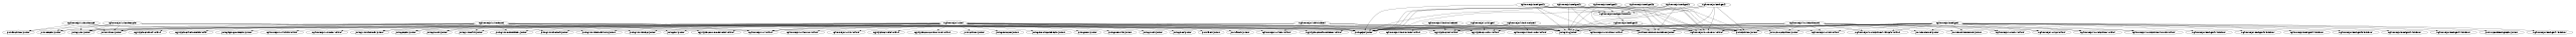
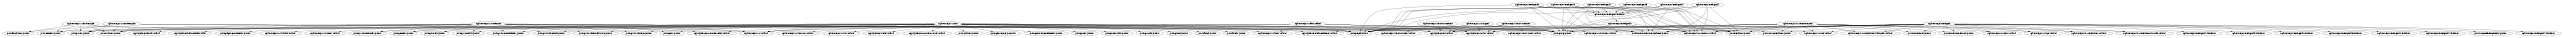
  digraph {
    fontname="Patrick Hand"
    node [fontname="Patrick Hand"]
    edge [fontname="Patrick Hand"]
    "org.fusesource.jansi.AnsiConsoleExample"
    "java.io.FileInputStream (java.base)"
    "java.io.IOException (java.base)"
    "java.io.PrintStream (java.base)"
    "java.lang.Object (java.base)"
    "java.lang.String (java.base)"
    "java.lang.System (java.base)"
    "org.fusesource.jansi.AnsiConsoleExample2"
    "org.fusesource.jansi.Ansi (not found)"
    "org.fusesource.jansi.AnsiRendererTest"
    "java.lang.Class (java.base)"
    "java.lang.Exception (java.base)"
    "java.lang.IllegalArgumentException (java.base)"
    "java.lang.Throwable (java.base)"
    "java.lang.invoke.CallSite (java.base)"
    "java.lang.invoke.LambdaMetafactory (java.base)"
    "java.lang.invoke.MethodHandle (java.base)"
    "java.lang.invoke.MethodHandles (java.base)"
    "java.lang.invoke.MethodHandles$Lookup (java.base)"
    "java.lang.invoke.MethodType (java.base)"
    "org.fusesource.jansi.Ansi$Attribute (not found)"
    "org.fusesource.jansi.AnsiRenderer (not found)"
    "org.junit.jupiter.api.Assertions (not found)"
    "org.junit.jupiter.api.BeforeAll (not found)"
    "org.junit.jupiter.api.Test (not found)"
    n26 [label="org.junit.jupiter.api.function.Executable (not file)"]
    "org.junit.jupiter.params.ParameterizedTest (not found)"
    "org.fusesource.jansi.AnsiStringTest"
    "org.fusesource.jansi.AnsiTest"
    "org.fusesource.jansi.Ansi$Color (not found)"
    "java.io.ByteArrayOutputStream (java.base)"
    "java.io.InputStream (java.base)"
-   "java.lang.CharSequence (java.base)"
+   "java.lang.CharSequence (java.base)" [label="java.lang.CharSequence (java.provider)"]
    "java.lang.CloneNotSupportedException (java.base)"
    "java.lang.Process (java.base)"
    "java.lang.ProcessBuilder (java.base)"
    "java.lang.Runnable (java.base)"
    "java.lang.Thread (java.base)"
    "java.nio.file.Path (java.base)"
    "java.nio.file.Paths (java.base)"
    "org.fusesource.jansi.Ansi$Consumer (not found)"
    "org.fusesource.jansi.AnsiMain (not found)"
    "org.junit.jupiter.api.Disabled (not found)"
    "org.junit.jupiter.api.condition.EnabledOnOs (not found)"
    "org.junit.jupiter.params.provider.CsvSource (not found)"
    "org.fusesource.jansi.EncodingTest"
    "java.io.OutputStream (java.base)"
    "java.io.UnsupportedEncodingException (java.base)"
    "java.nio.charset.Charset (java.base)"
    "java.nio.charset.StandardCharsets (java.base)"
    "java.util.concurrent.atomic.AtomicReference (java.base)"
    "org.fusesource.jansi.AnsiColors (not found)"
    "org.fusesource.jansi.AnsiMode (not found)"
    "org.fusesource.jansi.AnsiPrintStream (not found)"
    "org.fusesource.jansi.AnsiType (not found)"
    "org.fusesource.jansi.EncodingTest$1 (test-classes)"
    "org.fusesource.jansi.EncodingTest$2 (test-classes)"
    "org.fusesource.jansi.EncodingTest$3 (test-classes)"
    "org.fusesource.jansi.EncodingTest$4 (test-classes)"
    "org.fusesource.jansi.EncodingTest$5 (test-classes)"
    "org.fusesource.jansi.EncodingTest$6 (test-classes)"
    "org.fusesource.jansi.EncodingTest$7 (test-classes)"
    "org.fusesource.jansi.io.AnsiOutputStream (not found)"
    "org.fusesource.jansi.io.AnsiOutputStream$IoRunnable (not found)"
    "org.fusesource.jansi.io.AnsiOutputStream$WidthSupplier (not found)"
    "org.fusesource.jansi.io.AnsiProcessor (not found)"
    "org.fusesource.jansi.EncodingTest$1"
    "org.fusesource.jansi.EncodingTest (test-classes)"
    "org.fusesource.jansi.EncodingTest$4"
    "org.fusesource.jansi.EncodingTest$2"
    "org.fusesource.jansi.EncodingTest$3"
    "org.fusesource.jansi.EncodingTest$5"
    "org.fusesource.jansi.EncodingTest$6"
    "org.fusesource.jansi.EncodingTest$7"
    "org.fusesource.jansi.InstallUninstallTest"
    "org.fusesource.jansi.internal.JansiLoaderTest"
    "org.fusesource.jansi.internal.JansiLoader (not found)"
    "org.fusesource.jansi.internal.Kernel32Test"
    "org.fusesource.jansi.internal.Kernel32 (not found)"
    "org.fusesource.jansi.io.AnsiOutputStreamTest"
    "org.fusesource.jansi.AnsiConsoleExample" -> "java.io.FileInputStream (java.base)"
    "org.fusesource.jansi.AnsiConsoleExample" -> "java.io.IOException (java.base)"
    "org.fusesource.jansi.AnsiConsoleExample" -> "java.io.PrintStream (java.base)"
    "org.fusesource.jansi.AnsiConsoleExample" -> "java.lang.Object (java.base)"
    "org.fusesource.jansi.AnsiConsoleExample" -> "java.lang.String (java.base)"
    "org.fusesource.jansi.AnsiConsoleExample" -> "java.lang.System (java.base)"
    "org.fusesource.jansi.AnsiConsoleExample2" -> "java.io.FileInputStream (java.base)"
    "org.fusesource.jansi.AnsiConsoleExample2" -> "java.io.IOException (java.base)"
    "org.fusesource.jansi.AnsiConsoleExample2" -> "java.io.PrintStream (java.base)"
    "org.fusesource.jansi.AnsiConsoleExample2" -> "java.lang.Object (java.base)"
    "org.fusesource.jansi.AnsiConsoleExample2" -> "java.lang.String (java.base)"
    "org.fusesource.jansi.AnsiConsoleExample2" -> "java.lang.System (java.base)"
    "org.fusesource.jansi.AnsiConsoleExample2" -> "org.fusesource.jansi.Ansi (not found)"
    "org.fusesource.jansi.AnsiRendererTest" -> "java.io.PrintStream (java.base)"
    "org.fusesource.jansi.AnsiRendererTest" -> "java.lang.Object (java.base)"
    "org.fusesource.jansi.AnsiRendererTest" -> "java.lang.String (java.base)"
    "org.fusesource.jansi.AnsiRendererTest" -> "java.lang.System (java.base)"
    "org.fusesource.jansi.AnsiRendererTest" -> "org.fusesource.jansi.Ansi (not found)"
    "org.fusesource.jansi.AnsiRendererTest" -> "java.lang.Class (java.base)"
    "org.fusesource.jansi.AnsiRendererTest" -> "java.lang.Exception (java.base)"
    "org.fusesource.jansi.AnsiRendererTest" -> "java.lang.IllegalArgumentException (java.base)"
    "org.fusesource.jansi.AnsiRendererTest" -> "java.lang.Throwable (java.base)"
    "org.fusesource.jansi.AnsiRendererTest" -> "java.lang.invoke.CallSite (java.base)"
    "org.fusesource.jansi.AnsiRendererTest" -> "java.lang.invoke.LambdaMetafactory (java.base)"
    "org.fusesource.jansi.AnsiRendererTest" -> "java.lang.invoke.MethodHandle (java.base)"
    "org.fusesource.jansi.AnsiRendererTest" -> "java.lang.invoke.MethodHandles (java.base)"
    "org.fusesource.jansi.AnsiRendererTest" -> "java.lang.invoke.MethodHandles$Lookup (java.base)"
    "org.fusesource.jansi.AnsiRendererTest" -> "java.lang.invoke.MethodType (java.base)"
    "org.fusesource.jansi.AnsiRendererTest" -> "org.fusesource.jansi.Ansi$Attribute (not found)"
    "org.fusesource.jansi.AnsiRendererTest" -> "org.fusesource.jansi.AnsiRenderer (not found)"
    "org.fusesource.jansi.AnsiRendererTest" -> "org.junit.jupiter.api.Assertions (not found)"
    "org.fusesource.jansi.AnsiRendererTest" -> "org.junit.jupiter.api.BeforeAll (not found)"
    "org.fusesource.jansi.AnsiRendererTest" -> "org.junit.jupiter.api.Test (not found)"
    "org.fusesource.jansi.AnsiRendererTest" -> n26
    "org.fusesource.jansi.AnsiRendererTest" -> "org.junit.jupiter.params.ParameterizedTest (not found)"
    "org.fusesource.jansi.AnsiStringTest" -> "java.lang.Object (java.base)"
    "org.fusesource.jansi.AnsiStringTest" -> "java.lang.String (java.base)"
    "org.fusesource.jansi.AnsiStringTest" -> "org.fusesource.jansi.Ansi (not found)"
    "org.fusesource.jansi.AnsiStringTest" -> "org.junit.jupiter.api.Assertions (not found)"
    "org.fusesource.jansi.AnsiStringTest" -> "org.junit.jupiter.api.Test (not found)"
    "org.fusesource.jansi.AnsiTest" -> "java.lang.Object (java.base)"
    "org.fusesource.jansi.AnsiTest" -> "java.lang.String (java.base)"
    "org.fusesource.jansi.AnsiTest" -> "java.lang.System (java.base)"
    "org.fusesource.jansi.AnsiTest" -> "org.fusesource.jansi.Ansi (not found)"
    "org.fusesource.jansi.AnsiTest" -> "java.lang.Class (java.base)"
    "org.fusesource.jansi.AnsiTest" -> "java.lang.Exception (java.base)"
    "org.fusesource.jansi.AnsiTest" -> "java.lang.Throwable (java.base)"
    "org.fusesource.jansi.AnsiTest" -> "java.lang.invoke.CallSite (java.base)"
    "org.fusesource.jansi.AnsiTest" -> "java.lang.invoke.LambdaMetafactory (java.base)"
    "org.fusesource.jansi.AnsiTest" -> "java.lang.invoke.MethodHandle (java.base)"
    "org.fusesource.jansi.AnsiTest" -> "java.lang.invoke.MethodHandles (java.base)"
    "org.fusesource.jansi.AnsiTest" -> "java.lang.invoke.MethodHandles$Lookup (java.base)"
    "org.fusesource.jansi.AnsiTest" -> "java.lang.invoke.MethodType (java.base)"
    "org.fusesource.jansi.AnsiTest" -> "org.junit.jupiter.api.Assertions (not found)"
    "org.fusesource.jansi.AnsiTest" -> "org.junit.jupiter.api.Test (not found)"
    "org.fusesource.jansi.AnsiTest" -> "org.junit.jupiter.params.ParameterizedTest (not found)"
    "org.fusesource.jansi.AnsiTest" -> "org.fusesource.jansi.Ansi$Color (not found)"
    "org.fusesource.jansi.AnsiTest" -> "java.io.ByteArrayOutputStream (java.base)"
    "org.fusesource.jansi.AnsiTest" -> "java.io.InputStream (java.base)"
    "org.fusesource.jansi.AnsiTest" -> "java.lang.CharSequence (java.base)"
    "org.fusesource.jansi.AnsiTest" -> "java.lang.CloneNotSupportedException (java.base)"
    "org.fusesource.jansi.AnsiTest" -> "java.lang.Process (java.base)"
    "org.fusesource.jansi.AnsiTest" -> "java.lang.ProcessBuilder (java.base)"
    "org.fusesource.jansi.AnsiTest" -> "java.lang.Runnable (java.base)"
    "org.fusesource.jansi.AnsiTest" -> "java.lang.Thread (java.base)"
    "org.fusesource.jansi.AnsiTest" -> "java.nio.file.Path (java.base)"
    "org.fusesource.jansi.AnsiTest" -> "java.nio.file.Paths (java.base)"
    "org.fusesource.jansi.AnsiTest" -> "org.fusesource.jansi.Ansi$Consumer (not found)"
    "org.fusesource.jansi.AnsiTest" -> "org.fusesource.jansi.AnsiMain (not found)"
    "org.fusesource.jansi.AnsiTest" -> "org.junit.jupiter.api.Disabled (not found)"
    "org.fusesource.jansi.AnsiTest" -> "org.junit.jupiter.api.condition.EnabledOnOs (not found)"
    "org.fusesource.jansi.AnsiTest" -> "org.junit.jupiter.params.provider.CsvSource (not found)"
    "org.fusesource.jansi.EncodingTest" -> "java.io.PrintStream (java.base)"
    "org.fusesource.jansi.EncodingTest" -> "java.lang.Object (java.base)"
    "org.fusesource.jansi.EncodingTest" -> "java.lang.String (java.base)"
    "org.fusesource.jansi.EncodingTest" -> "org.junit.jupiter.api.Assertions (not found)"
    "org.fusesource.jansi.EncodingTest" -> "org.junit.jupiter.api.Test (not found)"
    "org.fusesource.jansi.EncodingTest" -> "java.io.ByteArrayOutputStream (java.base)"
    "org.fusesource.jansi.EncodingTest" -> "java.io.OutputStream (java.base)"
    "org.fusesource.jansi.EncodingTest" -> "java.io.UnsupportedEncodingException (java.base)"
    "org.fusesource.jansi.EncodingTest" -> "java.nio.charset.Charset (java.base)"
    "org.fusesource.jansi.EncodingTest" -> "java.nio.charset.StandardCharsets (java.base)"
    "org.fusesource.jansi.EncodingTest" -> "java.util.concurrent.atomic.AtomicReference (java.base)"
    "org.fusesource.jansi.EncodingTest" -> "org.fusesource.jansi.AnsiColors (not found)"
    "org.fusesource.jansi.EncodingTest" -> "org.fusesource.jansi.AnsiMode (not found)"
    "org.fusesource.jansi.EncodingTest" -> "org.fusesource.jansi.AnsiPrintStream (not found)"
    "org.fusesource.jansi.EncodingTest" -> "org.fusesource.jansi.AnsiType (not found)"
    "org.fusesource.jansi.EncodingTest" -> "org.fusesource.jansi.EncodingTest$1 (test-classes)"
    "org.fusesource.jansi.EncodingTest" -> "org.fusesource.jansi.EncodingTest$2 (test-classes)"
    "org.fusesource.jansi.EncodingTest" -> "org.fusesource.jansi.EncodingTest$3 (test-classes)"
    "org.fusesource.jansi.EncodingTest" -> "org.fusesource.jansi.EncodingTest$4 (test-classes)"
    "org.fusesource.jansi.EncodingTest" -> "org.fusesource.jansi.EncodingTest$5 (test-classes)"
    "org.fusesource.jansi.EncodingTest" -> "org.fusesource.jansi.EncodingTest$6 (test-classes)"
    "org.fusesource.jansi.EncodingTest" -> "org.fusesource.jansi.EncodingTest$7 (test-classes)"
    "org.fusesource.jansi.EncodingTest" -> "org.fusesource.jansi.io.AnsiOutputStream (not found)"
    "org.fusesource.jansi.EncodingTest" -> "org.fusesource.jansi.io.AnsiOutputStream$IoRunnable (not found)"
    "org.fusesource.jansi.EncodingTest" -> "org.fusesource.jansi.io.AnsiOutputStream$WidthSupplier (not found)"
    "org.fusesource.jansi.EncodingTest" -> "org.fusesource.jansi.io.AnsiProcessor (not found)"
    "org.fusesource.jansi.EncodingTest$1" -> "java.lang.Object (java.base)"
    "org.fusesource.jansi.EncodingTest$1" -> "java.lang.String (java.base)"
    "org.fusesource.jansi.EncodingTest$1" -> "java.io.OutputStream (java.base)"
    "org.fusesource.jansi.EncodingTest$1" -> "java.util.concurrent.atomic.AtomicReference (java.base)"
    "org.fusesource.jansi.EncodingTest$1" -> "org.fusesource.jansi.io.AnsiProcessor (not found)"
    "org.fusesource.jansi.EncodingTest$1" -> "org.fusesource.jansi.EncodingTest (test-classes)"
    "org.fusesource.jansi.EncodingTest (test-classes)" -> "org.fusesource.jansi.EncodingTest$4"
    "org.fusesource.jansi.EncodingTest$4" -> "java.lang.Object (java.base)"
    "org.fusesource.jansi.EncodingTest$4" -> "java.lang.String (java.base)"
    "org.fusesource.jansi.EncodingTest$4" -> "java.io.OutputStream (java.base)"
    "org.fusesource.jansi.EncodingTest$4" -> "java.util.concurrent.atomic.AtomicReference (java.base)"
    "org.fusesource.jansi.EncodingTest$4" -> "org.fusesource.jansi.io.AnsiProcessor (not found)"
    "org.fusesource.jansi.EncodingTest$2" -> "java.lang.Object (java.base)"
    "org.fusesource.jansi.EncodingTest$2" -> "java.lang.String (java.base)"
    "org.fusesource.jansi.EncodingTest$2" -> "java.io.OutputStream (java.base)"
    "org.fusesource.jansi.EncodingTest$2" -> "java.util.concurrent.atomic.AtomicReference (java.base)"
    "org.fusesource.jansi.EncodingTest$2" -> "org.fusesource.jansi.io.AnsiProcessor (not found)"
    "org.fusesource.jansi.EncodingTest$2" -> "org.fusesource.jansi.EncodingTest (test-classes)"
    "org.fusesource.jansi.EncodingTest$3" -> "java.lang.Object (java.base)"
    "org.fusesource.jansi.EncodingTest$3" -> "java.lang.String (java.base)"
    "org.fusesource.jansi.EncodingTest$3" -> "java.io.OutputStream (java.base)"
    "org.fusesource.jansi.EncodingTest$3" -> "java.util.concurrent.atomic.AtomicReference (java.base)"
    "org.fusesource.jansi.EncodingTest$3" -> "org.fusesource.jansi.io.AnsiProcessor (not found)"
    "org.fusesource.jansi.EncodingTest$3" -> "org.fusesource.jansi.EncodingTest (test-classes)"
    "org.fusesource.jansi.EncodingTest$5" -> "java.lang.Object (java.base)"
    "org.fusesource.jansi.EncodingTest$5" -> "java.lang.String (java.base)"
    "org.fusesource.jansi.EncodingTest$5" -> "java.io.OutputStream (java.base)"
    "org.fusesource.jansi.EncodingTest$5" -> "java.util.concurrent.atomic.AtomicReference (java.base)"
    "org.fusesource.jansi.EncodingTest$5" -> "org.fusesource.jansi.io.AnsiProcessor (not found)"
    "org.fusesource.jansi.EncodingTest$5" -> "org.fusesource.jansi.EncodingTest (test-classes)"
    "org.fusesource.jansi.EncodingTest$6" -> "java.lang.Object (java.base)"
    "org.fusesource.jansi.EncodingTest$6" -> "java.lang.String (java.base)"
    "org.fusesource.jansi.EncodingTest$6" -> "java.io.OutputStream (java.base)"
    "org.fusesource.jansi.EncodingTest$6" -> "java.util.concurrent.atomic.AtomicReference (java.base)"
    "org.fusesource.jansi.EncodingTest$6" -> "org.fusesource.jansi.io.AnsiProcessor (not found)"
    "org.fusesource.jansi.EncodingTest$6" -> "org.fusesource.jansi.EncodingTest (test-classes)"
    "org.fusesource.jansi.EncodingTest$7" -> "java.lang.Object (java.base)"
    "org.fusesource.jansi.EncodingTest$7" -> "java.lang.String (java.base)"
    "org.fusesource.jansi.EncodingTest$7" -> "java.io.OutputStream (java.base)"
    "org.fusesource.jansi.EncodingTest$7" -> "java.util.concurrent.atomic.AtomicReference (java.base)"
    "org.fusesource.jansi.EncodingTest$7" -> "org.fusesource.jansi.io.AnsiProcessor (not found)"
    "org.fusesource.jansi.EncodingTest$7" -> "org.fusesource.jansi.EncodingTest (test-classes)"
    "org.fusesource.jansi.InstallUninstallTest" -> "java.io.PrintStream (java.base)"
    "org.fusesource.jansi.InstallUninstallTest" -> "java.lang.Object (java.base)"
    "org.fusesource.jansi.InstallUninstallTest" -> "java.lang.String (java.base)"
    "org.fusesource.jansi.InstallUninstallTest" -> "java.lang.System (java.base)"
    "org.fusesource.jansi.InstallUninstallTest" -> "org.fusesource.jansi.Ansi (not found)"
    "org.fusesource.jansi.InstallUninstallTest" -> "org.fusesource.jansi.Ansi$Color (not found)"
    "org.fusesource.jansi.InstallUninstallTest" -> "org.fusesource.jansi.AnsiMode (not found)"
    "org.fusesource.jansi.InstallUninstallTest" -> "org.fusesource.jansi.AnsiPrintStream (not found)"
    "org.fusesource.jansi.internal.JansiLoaderTest" -> "java.lang.Object (java.base)"
    "org.fusesource.jansi.internal.JansiLoaderTest" -> "org.junit.jupiter.api.Test (not found)"
    "org.fusesource.jansi.internal.JansiLoaderTest" -> "org.fusesource.jansi.internal.JansiLoader (not found)"
    "org.fusesource.jansi.internal.Kernel32Test" -> "java.lang.Object (java.base)"
    "org.fusesource.jansi.internal.Kernel32Test" -> "java.lang.String (java.base)"
    "org.fusesource.jansi.internal.Kernel32Test" -> "org.junit.jupiter.api.Assertions (not found)"
    "org.fusesource.jansi.internal.Kernel32Test" -> "org.junit.jupiter.api.Test (not found)"
    "org.fusesource.jansi.internal.Kernel32Test" -> "org.junit.jupiter.api.condition.EnabledOnOs (not found)"
    "org.fusesource.jansi.internal.Kernel32Test" -> "org.fusesource.jansi.internal.Kernel32 (not found)"
    "org.fusesource.jansi.io.AnsiOutputStreamTest" -> "java.io.IOException (java.base)"
    "org.fusesource.jansi.io.AnsiOutputStreamTest" -> "java.lang.Object (java.base)"
    "org.fusesource.jansi.io.AnsiOutputStreamTest" -> "java.lang.String (java.base)"
    "org.fusesource.jansi.io.AnsiOutputStreamTest" -> "org.junit.jupiter.api.Assertions (not found)"
    "org.fusesource.jansi.io.AnsiOutputStreamTest" -> "org.junit.jupiter.api.Test (not found)"
    "org.fusesource.jansi.io.AnsiOutputStreamTest" -> "java.io.ByteArrayOutputStream (java.base)"
    "org.fusesource.jansi.io.AnsiOutputStreamTest" -> "java.io.OutputStream (java.base)"
    "org.fusesource.jansi.io.AnsiOutputStreamTest" -> "java.nio.charset.Charset (java.base)"
    "org.fusesource.jansi.io.AnsiOutputStreamTest" -> "java.nio.charset.StandardCharsets (java.base)"
    "org.fusesource.jansi.io.AnsiOutputStreamTest" -> "org.fusesource.jansi.AnsiColors (not found)"
    "org.fusesource.jansi.io.AnsiOutputStreamTest" -> "org.fusesource.jansi.AnsiMode (not found)"
    "org.fusesource.jansi.io.AnsiOutputStreamTest" -> "org.fusesource.jansi.AnsiType (not found)"
    "org.fusesource.jansi.io.AnsiOutputStreamTest" -> "org.fusesource.jansi.io.AnsiOutputStream (not found)"
    "org.fusesource.jansi.io.AnsiOutputStreamTest" -> "org.fusesource.jansi.io.AnsiOutputStream$IoRunnable (not found)"
    "org.fusesource.jansi.io.AnsiOutputStreamTest" -> "org.fusesource.jansi.io.AnsiOutputStream$WidthSupplier (not found)"
    "org.fusesource.jansi.io.AnsiOutputStreamTest" -> "org.fusesource.jansi.io.AnsiProcessor (not found)"
  }
